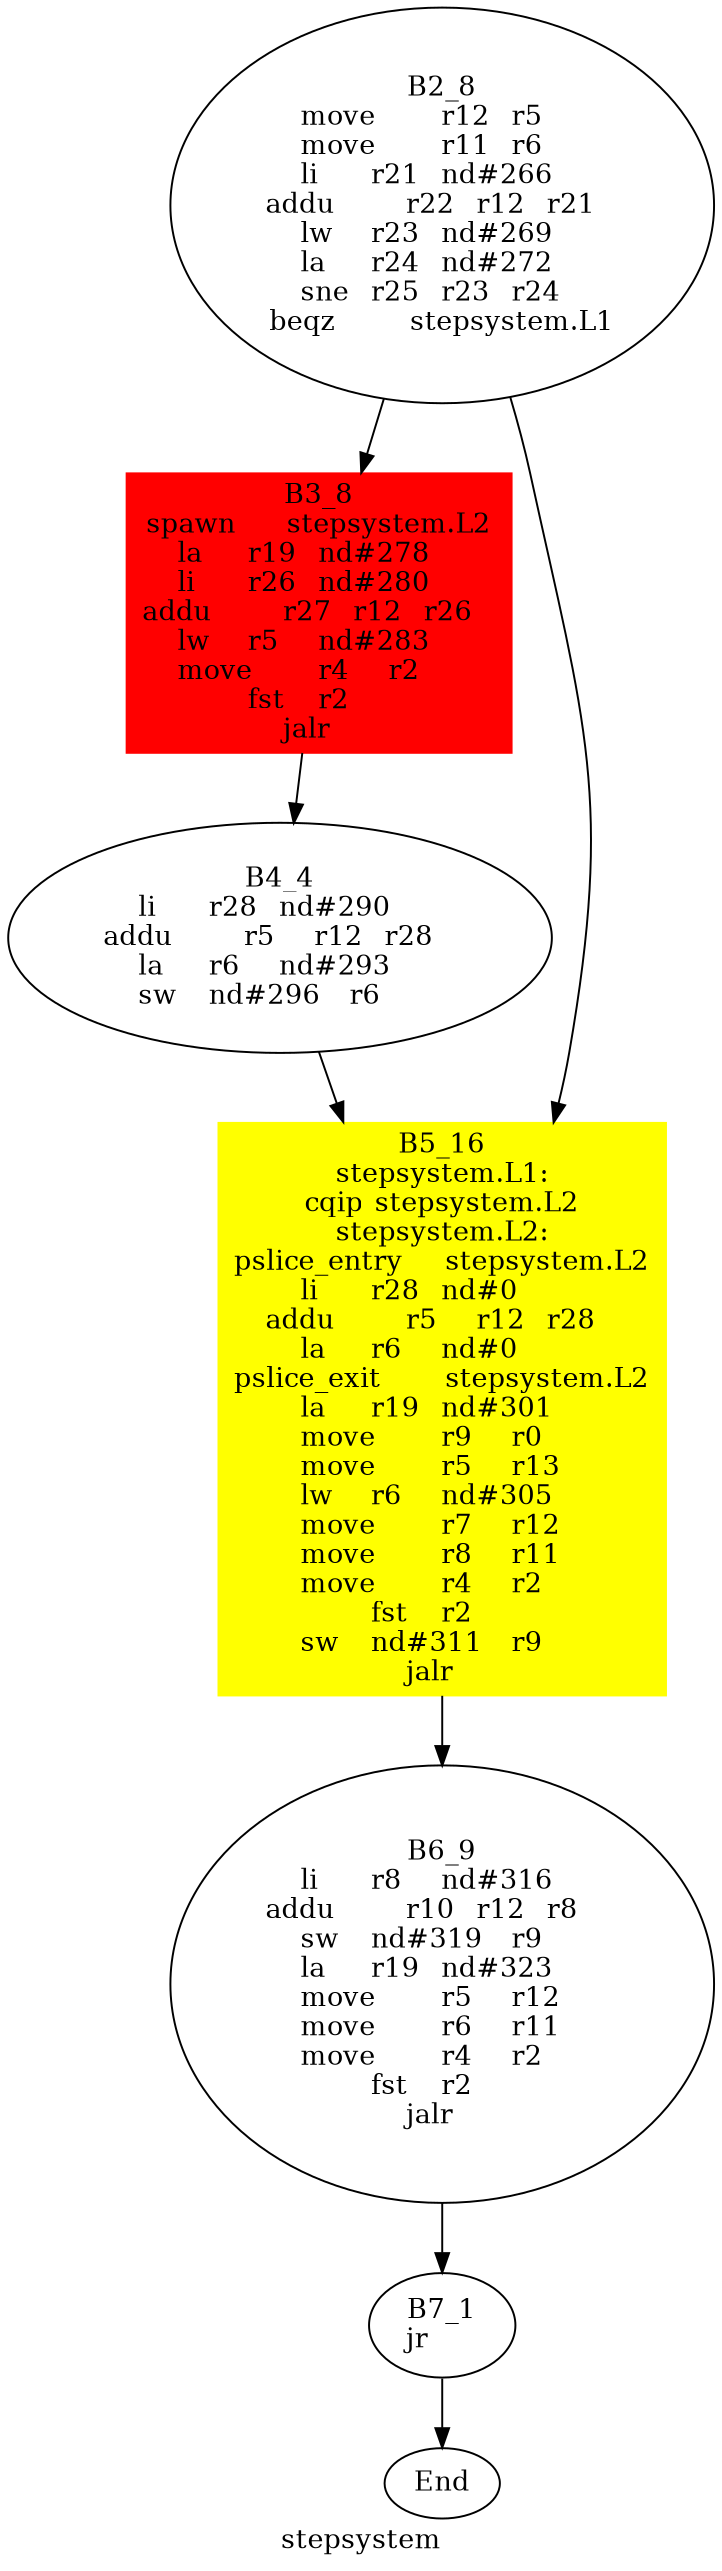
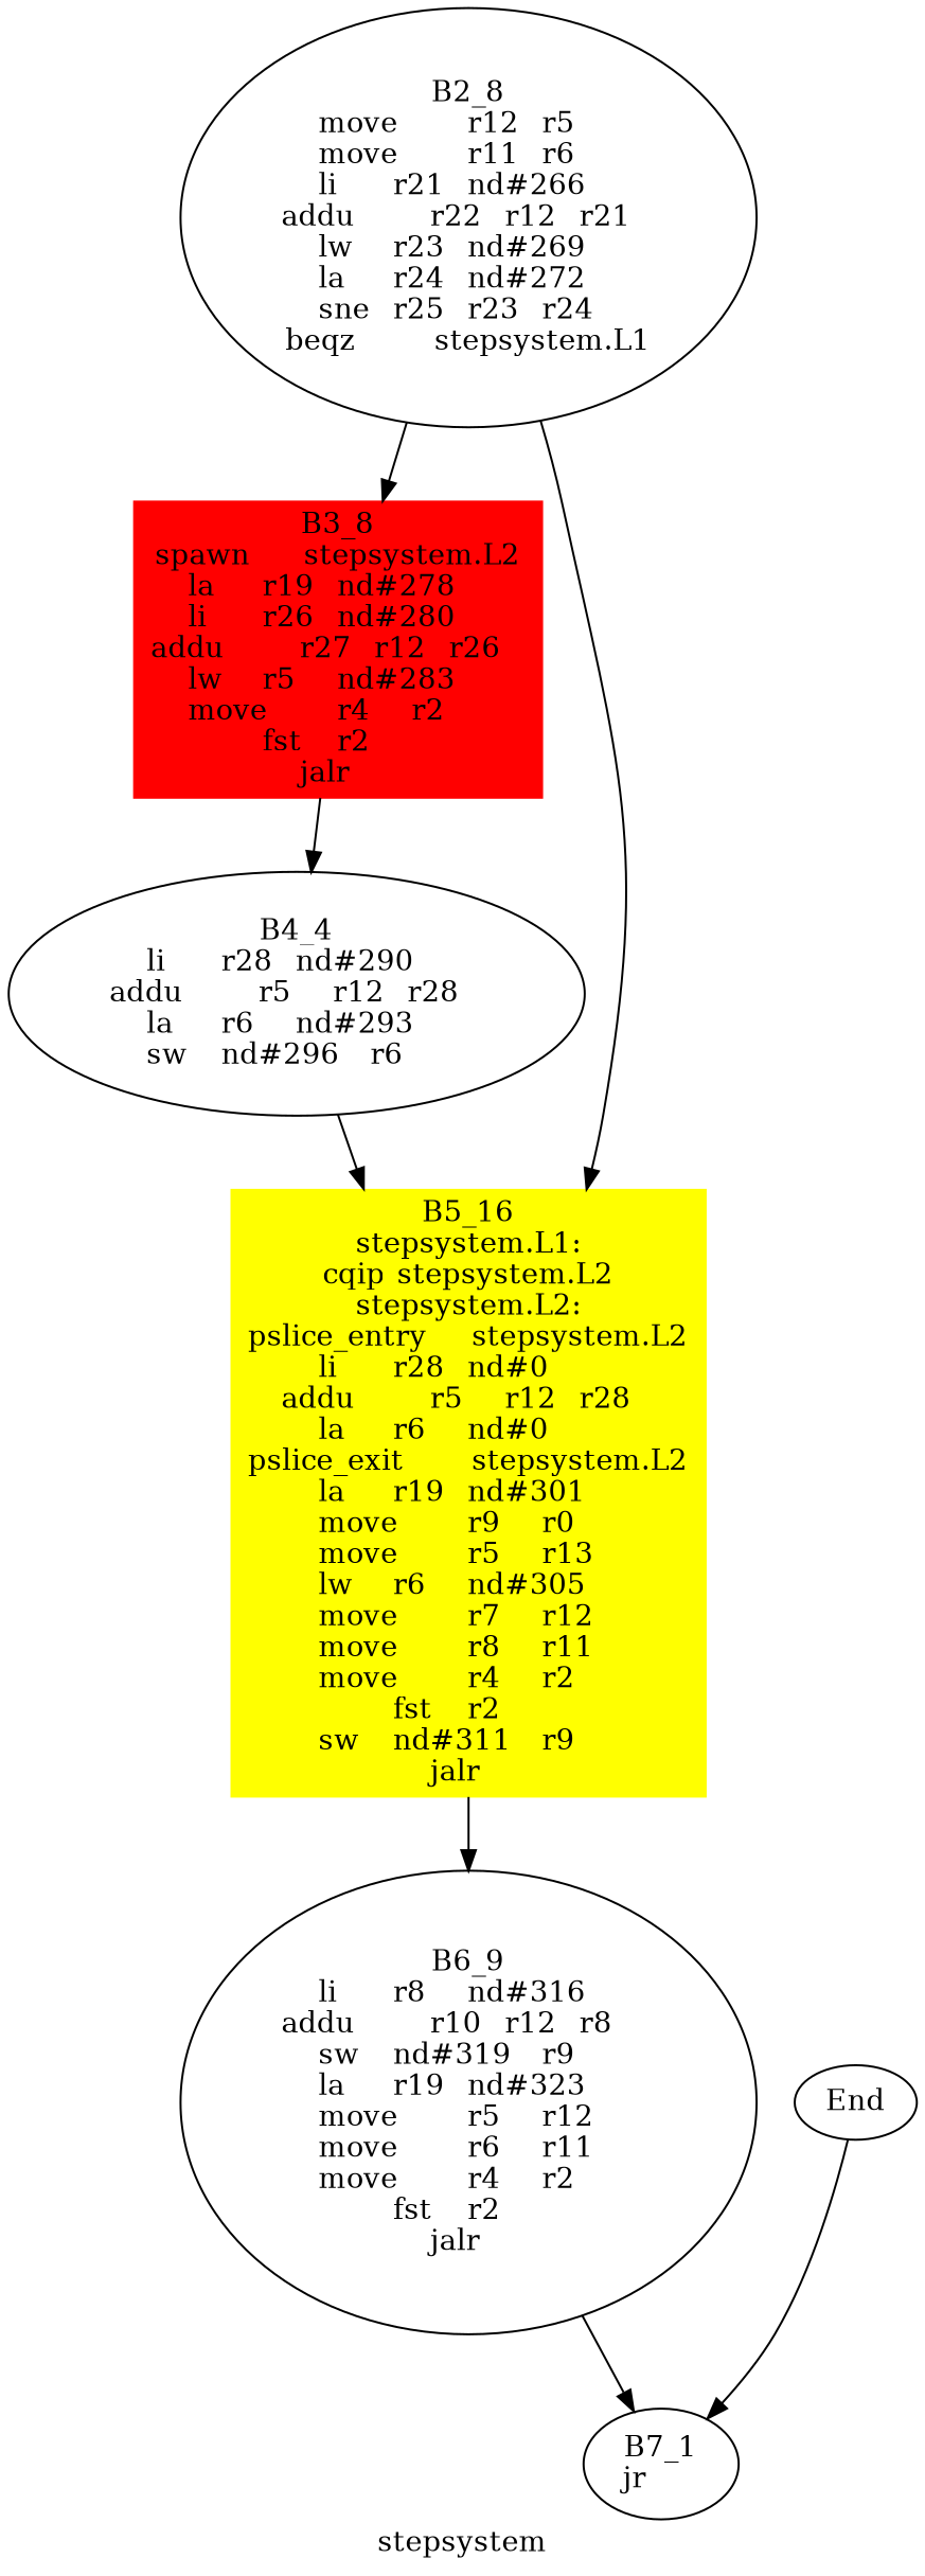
  digraph {
    color=purple
    label=stepsystem
    style=dashed
    n1 [label="B2_8\nmove	r12	r5	\nmove	r11	r6	\nli	r21	nd#266	\naddu	r22	r12	r21	\nlw	r23	nd#269	\nla	r24	nd#272	\nsne	r25	r23	r24	\nbeqz	stepsystem.L1\n"]
    n2 [color=red label="B3_8\nspawn	stepsystem.L2\nla	r19	nd#278	\nli	r26	nd#280	\naddu	r27	r12	r26	\nlw	r5	nd#283	\nmove	r4	r2	\nfst	r2	\njalr	\n" shape=box style=filled]
    n3 [color=yellow label="B5_16\nstepsystem.L1:\ncqip	stepsystem.L2\nstepsystem.L2:\npslice_entry	stepsystem.L2\nli	r28	nd#0	\naddu	r5	r12	r28	\nla	r6	nd#0	\npslice_exit	stepsystem.L2\nla	r19	nd#301	\nmove	r9	r0	\nmove	r5	r13	\nlw	r6	nd#305	\nmove	r7	r12	\nmove	r8	r11	\nmove	r4	r2	\nfst	r2	\nsw	nd#311	r9	\njalr	\n" shape=polygon style=filled]
    n4 [label="B4_4\nli	r28	nd#290	\naddu	r5	r12	r28	\nla	r6	nd#293	\nsw	nd#296	r6	\n"]
    n5 [label="B6_9\nli	r8	nd#316	\naddu	r10	r12	r8	\nsw	nd#319	r9	\nla	r19	nd#323	\nmove	r5	r12	\nmove	r6	r11	\nmove	r4	r2	\nfst	r2	\njalr	\n"]
    n6 [label=End]
    n7 [label="B7_1\njr	\n"]
    n1 -> n2
    n1 -> n3
    n2 -> n4
    n3 -> n5
    n4 -> n3
    n5 -> n7
-   n7 -> n6
+   n6 -> n7
  }
